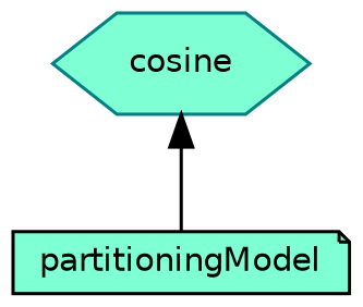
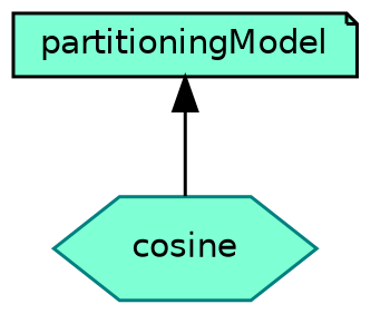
  digraph {
    node [fillcolor=aquamarine fontname=Helvetica fontsize=10 style=filled]
    n1 [color=teal fontcolor=black height=0.2 label=cosine shape=hexagon width=0.4]
    n2 [color=black height=0.2 label=partitioningModel shape=note width=0.4]
-   n1 -> n2 [color=black dir=back fontname=Helvetica fontsize=10 labelfontname=Helvetica labelfontsize=10 style=solid]
+   n2 -> n1 [color=black dir=back fontname=Helvetica fontsize=10 labelfontname=Helvetica labelfontsize=10 style=solid]
  }
